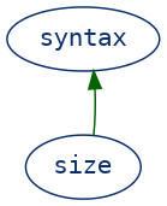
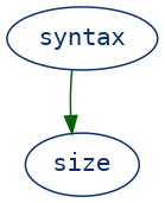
  digraph {
    fontname="DejaVu Sans Mono"
    node [color="#0a2e6b" fontcolor="#0a2e6b" fontname="DejaVu Sans Mono"]
    n1 [label=<syntax>]
    n2 [label=size]
-   n2 -> n1 [color=darkgreen style=solid fontname="DejaVu Sans Mono"]
+   n1 -> n2 [color=darkgreen style=solid fontname="DejaVu Sans Mono"]
  }
